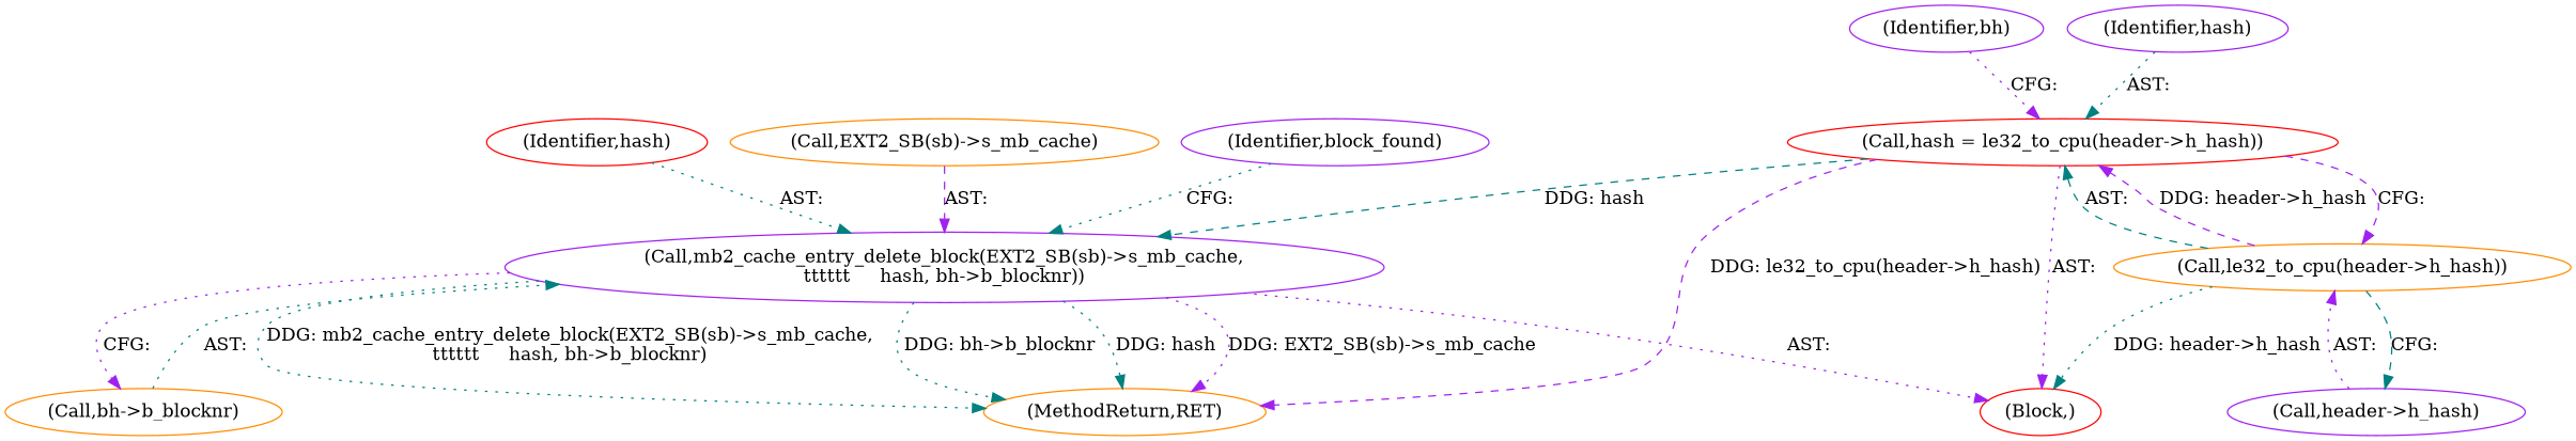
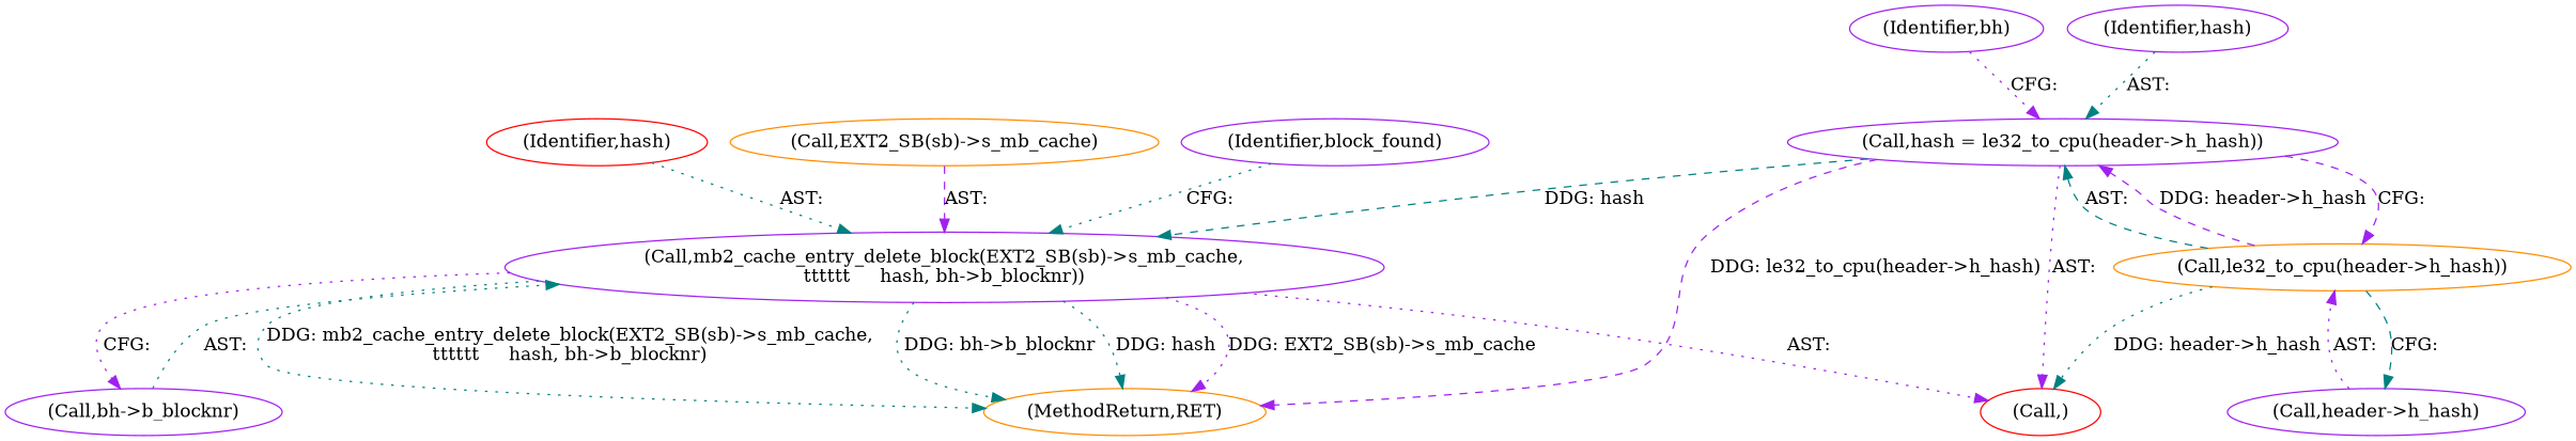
  digraph {
    fontname="DejaVu Serif"
    node [color=purple fontname="DejaVu Serif"]
    edge [color=teal fontname="DejaVu Serif" style=dotted]
    n1 [label="(Call,mb2_cache_entry_delete_block(EXT2_SB(sb)->s_mb_cache,\n\t\t\t\t\t\t     hash, bh->b_blocknr))"]
-   n2 [color=darkorange label="(Call,bh->b_blocknr)"]
+   n2 [label="(Call,bh->b_blocknr)"]
    n3 [color=darkorange label="(MethodReturn,RET)"]
-   n4 [color=red label="(Block,)"]
-   n5 [color=red label="(Call,hash = le32_to_cpu(header->h_hash))"]
+   n4 [color=red label="(Call,)"]
+   n5 [label="(Call,hash = le32_to_cpu(header->h_hash))"]
    n6 [color=darkorange label="(Call,le32_to_cpu(header->h_hash))"]
    n7 [label="(Call,header->h_hash)"]
    n8 [color=darkorange label="(Call,EXT2_SB(sb)->s_mb_cache)"]
    n9 [label="(Identifier,block_found)"]
    n10 [label="(Identifier,bh)"]
    n11 [label="(Identifier,hash)"]
    n12 [color=red label="(Identifier,hash)"]
    n1 -> n2 [color=purple label="CFG: "]
    n1 -> n3 [label="DDG: mb2_cache_entry_delete_block(EXT2_SB(sb)->s_mb_cache,\n\t\t\t\t\t\t     hash, bh->b_blocknr)"]
    n1 -> n3 [label="DDG: bh->b_blocknr"]
    n1 -> n3 [label="DDG: hash"]
    n1 -> n3 [color=purple label="DDG: EXT2_SB(sb)->s_mb_cache"]
    n1 -> n4 [color=purple label="AST: "]
    n2 -> n1 [label="AST: "]
    n5 -> n1 [label="DDG: hash" style=dashed]
    n5 -> n3 [color=purple label="DDG: le32_to_cpu(header->h_hash)" style=dashed]
    n5 -> n4 [color=purple label="AST: "]
    n5 -> n6 [color=purple label="CFG: " style=dashed]
    n6 -> n4 [label="DDG: header->h_hash"]
    n6 -> n5 [label="AST: " style=dashed]
    n6 -> n5 [color=purple label="DDG: header->h_hash" style=dashed]
    n6 -> n7 [label="CFG: " style=dashed]
    n7 -> n6 [color=purple label="AST: "]
    n8 -> n1 [color=purple label="AST: " style=dashed]
    n9 -> n1 [label="CFG: "]
    n10 -> n5 [color=purple label="CFG: "]
    n11 -> n5 [label="AST: "]
    n12 -> n1 [label="AST: "]
  }
